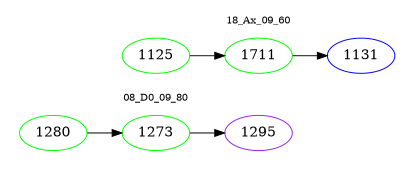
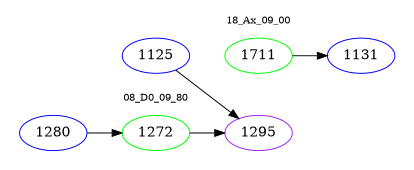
  digraph {
    rankdir=LR
    node [color=blue]
    edge [color=black]
-   n1 [color=green label=1125]
+   n1 [label=1125]
    n2 [color=green label=1711]
    n3 [label=1131]
-   n4 [color=green label=1280]
-   n5 [color=green label=1273]
+   n4 [label=1280]
+   n5 [color=green label=1272]
    n6 [color=purple label=1295]
    subgraph cluster_1 {
      color=white
      fontsize=10
-     label="18_Ax_09_60"
+     label="18_Ax_09_00"
      n1
      n2
      n3
    }
    subgraph cluster_2 {
      color=white
      fontsize=10
      label="08_D0_09_80"
      n4
      n5
      n6
    }
-   n1 -> n2
+   n1 -> n6
    n2 -> n3
    n4 -> n5
    n5 -> n6
  }
